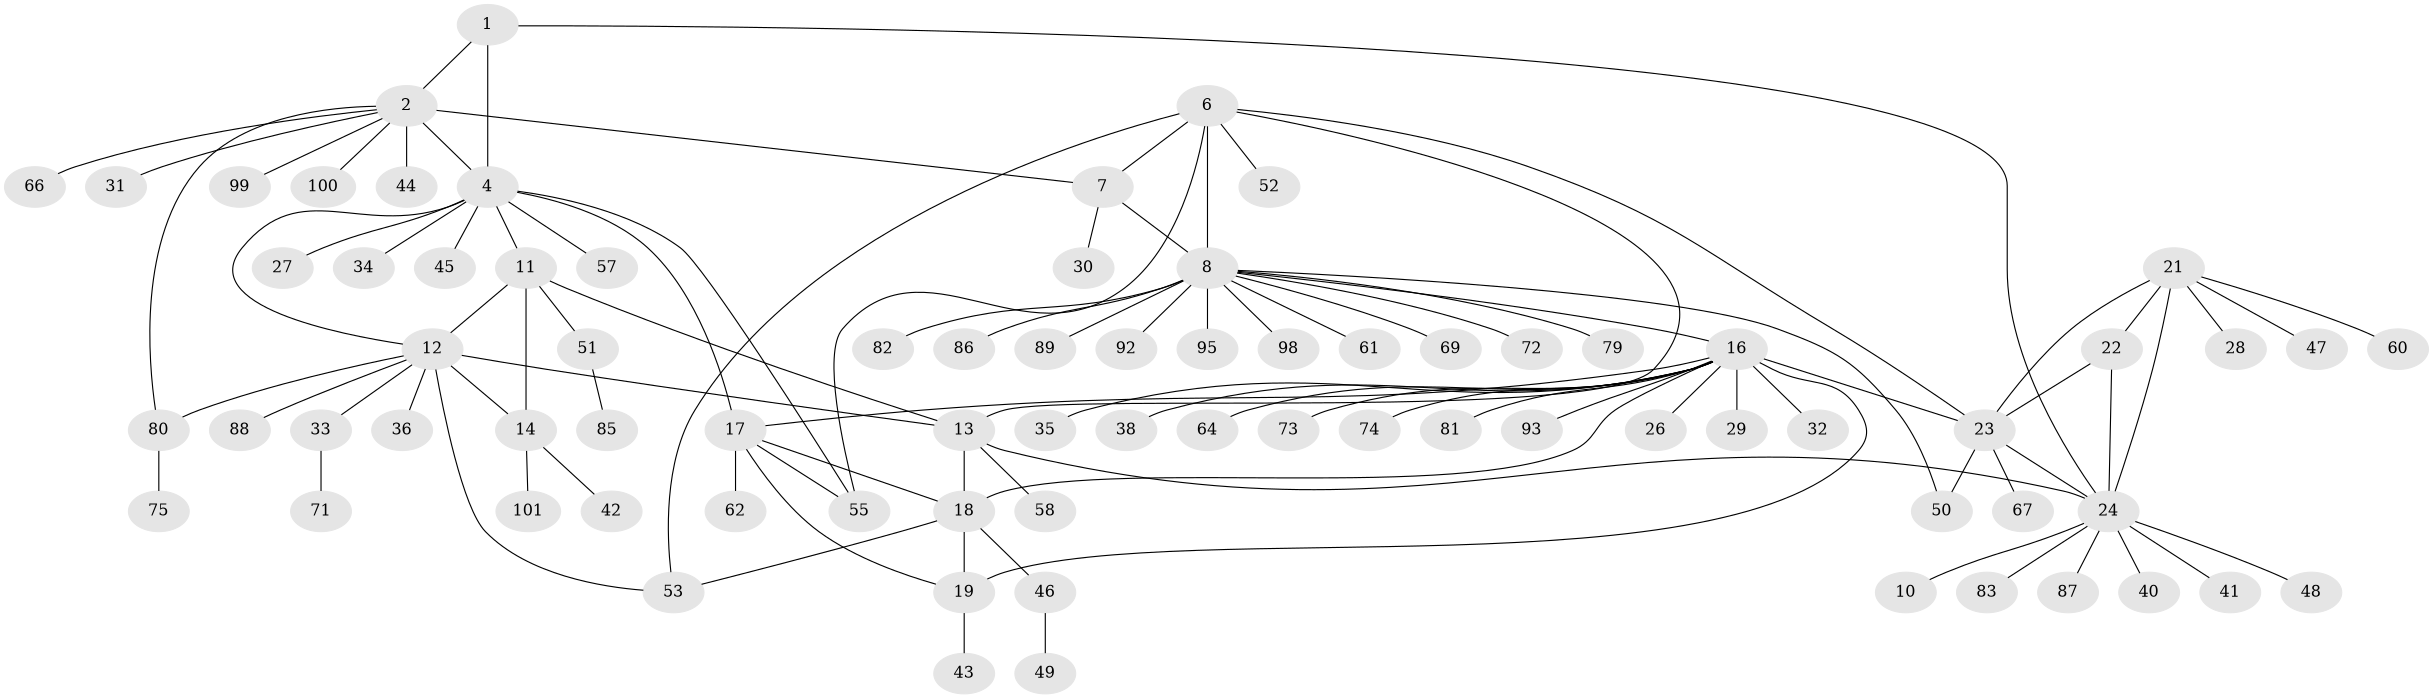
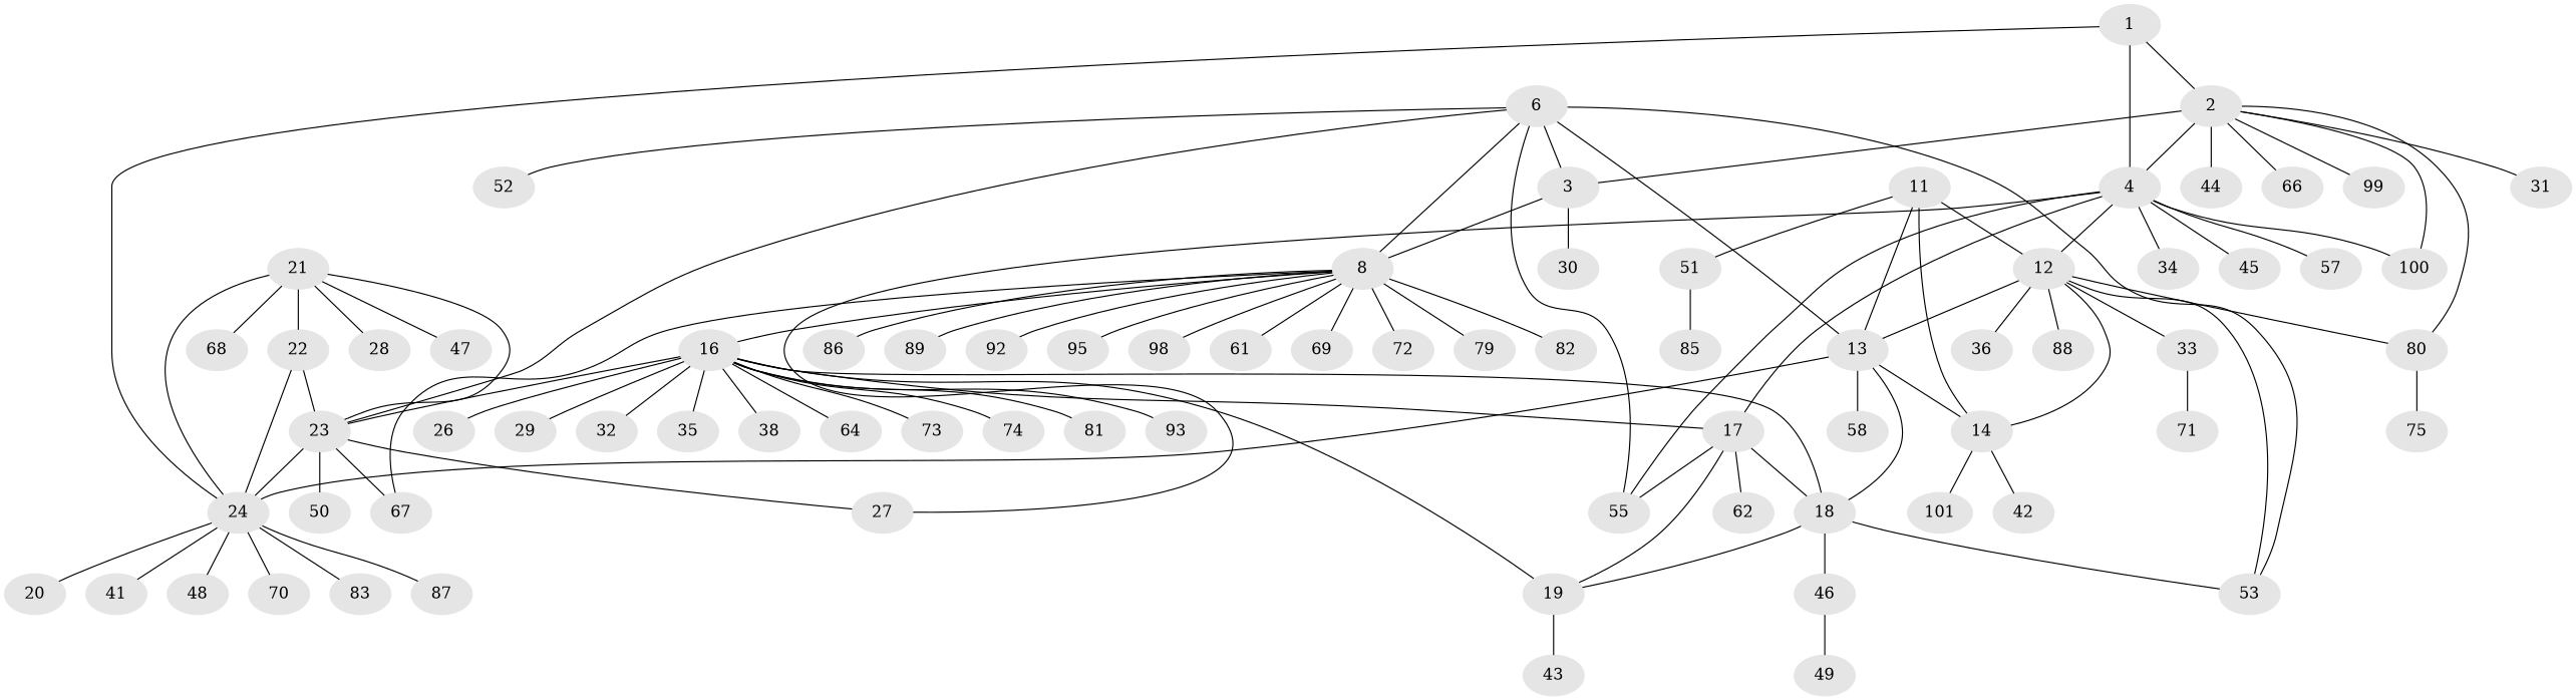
  graph {
    node [color=gray90 style=filled]
    1 [super="+3"]
    2 [super="+63"]
    4 [super="+5"]
    24 [super="+25"]
-   7 [super="+9"]
+   7 [super="+9" label=3]
    31
    44
    66
    80
    99
    100
    11 [super="+37"]
    12 [super="+53"]
    17 [super="+78"]
    27
    34
    45 [super="+76"]
    55
    57 [super="+65"]
-   40
+   40 [label=20]
    41
    48
-   70 [super="+96" label=10]
+   70 [super="+96"]
    83
    87 [super="+97"]
    8 [super="+10"]
    30
    75
    13 [super="+94"]
    14 [super="+15"]
    51
    n32 [label=53 super="+91"]
    33
    36
    88
    18 [super="+56"]
    19 [super="+68"]
    62
    6
    23 [super="+39"]
    52
    16 [super="+20"]
    50
    61
    69
    72
    79
    82
    86
    89
    92
    95
    98
    58
    67
    26
    29
    32
    35
    38 [super="+77"]
    64
    73
    74
    81 [super="+90"]
    93
    42
    101
    85
    71
    46
    43
    49
    21 [super="+54"]
    22 [super="+84"]
    28
    47
-   60
+   60 [label=68]
    1 -- 2 [weight=2]
    1 -- 4 [weight=4]
    1 -- 24
    2 -- 4 [weight=2]
    2 -- 7
    2 -- 31
    2 -- 44
    2 -- 66
    2 -- 80
    2 -- 99
    2 -- 100
-   4 -- 11
+   4 -- 100
    4 -- 12
    4 -- 17
    4 -- 27
    4 -- 34
    4 -- 45
    4 -- 55
    4 -- 57
    24 -- 40
    24 -- 41
    24 -- 48
    24 -- 70
    24 -- 83
    24 -- 87
    7 -- 8 [weight=4]
    7 -- 30
    80 -- 75
    11 -- 12
    11 -- 13
    11 -- 14 [weight=2]
    11 -- 51
    12 -- 80
    12 -- 13
    12 -- 14 [weight=2]
    12 -- n32
    12 -- 33
    12 -- 36
    12 -- 88
    17 -- 55
    17 -- 18
    17 -- 19
    17 -- 62
    8 -- 16
-   8 -- 50
+   8 -- 67
    8 -- 61
    8 -- 69
    8 -- 72
    8 -- 79
    8 -- 82
    8 -- 86
    8 -- 89
    8 -- 92
    8 -- 95
    8 -- 98
    13 -- 24
+   13 -- 14 [weight=2]
    13 -- 18
    13 -- 58
    14 -- 42
    14 -- 101
    51 -- 85
    33 -- 71
    18 -- n32
    18 -- 19
    18 -- 46
    19 -- 43
    6 -- 7 [weight=2]
    6 -- 55
    6 -- 8 [weight=2]
    6 -- 13 [weight=2]
    6 -- n32
    6 -- 23
    6 -- 52
    23 -- 24 [weight=2]
+   23 -- 27
    23 -- 50
    23 -- 67
    16 -- 17 [weight=2]
    16 -- 18 [weight=2]
    16 -- 19 [weight=2]
    16 -- 23
    16 -- 26
    16 -- 29
    16 -- 32
    16 -- 35
    16 -- 38
    16 -- 64
    16 -- 73
    16 -- 74
    16 -- 81
    16 -- 93
    46 -- 49
    21 -- 24 [weight=2]
    21 -- 23
    21 -- 22
    21 -- 28
    21 -- 47
    21 -- 60
    22 -- 24 [weight=2]
    22 -- 23
  }
